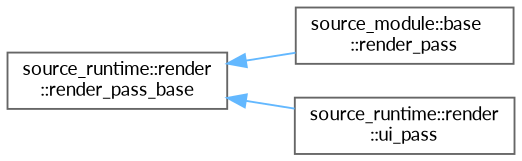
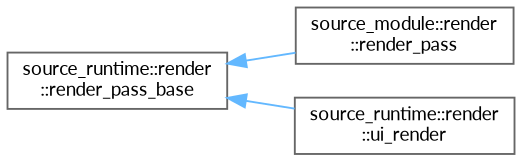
  digraph {
    fontname=Lato
    rankdir=LR
    node [color=grey40 fillcolor=white fontname=Lato fontsize=10 shape=box style=filled]
    edge [color=steelblue1 dir=back fontname=Lato fontsize=10 labelfontname=Helvetica labelfontsize=10 style=solid]
    n1 [height=0.2 label="source_runtime::render\l::render_pass_base" width=0.4]
-   n2 [height=0.2 label="source_module::base\l::render_pass" width=0.4]
-   n3 [height=0.2 label="source_runtime::render\l::ui_pass" width=0.4]
+   n2 [height=0.2 label="source_module::render\l::render_pass" width=0.4]
+   n3 [height=0.2 label="source_runtime::render\l::ui_render" width=0.4]
    n1 -> n2
    n1 -> n3
  }
